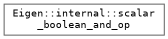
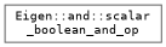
  digraph {
    rankdir=LR
    fontname="DejaVu Sans Mono"
-   n1 [color=grey40 fillcolor=white fontname="DejaVu Sans Mono" fontsize=10 height=0.2 label="Eigen::internal::scalar\l_boolean_and_op" shape=box style=filled width=0.4]
+   n1 [color=grey40 fillcolor=white fontname="DejaVu Sans Mono" fontsize=10 height=0.2 label="Eigen::and::scalar\l_boolean_and_op" shape=box style=filled width=0.4]
  }
